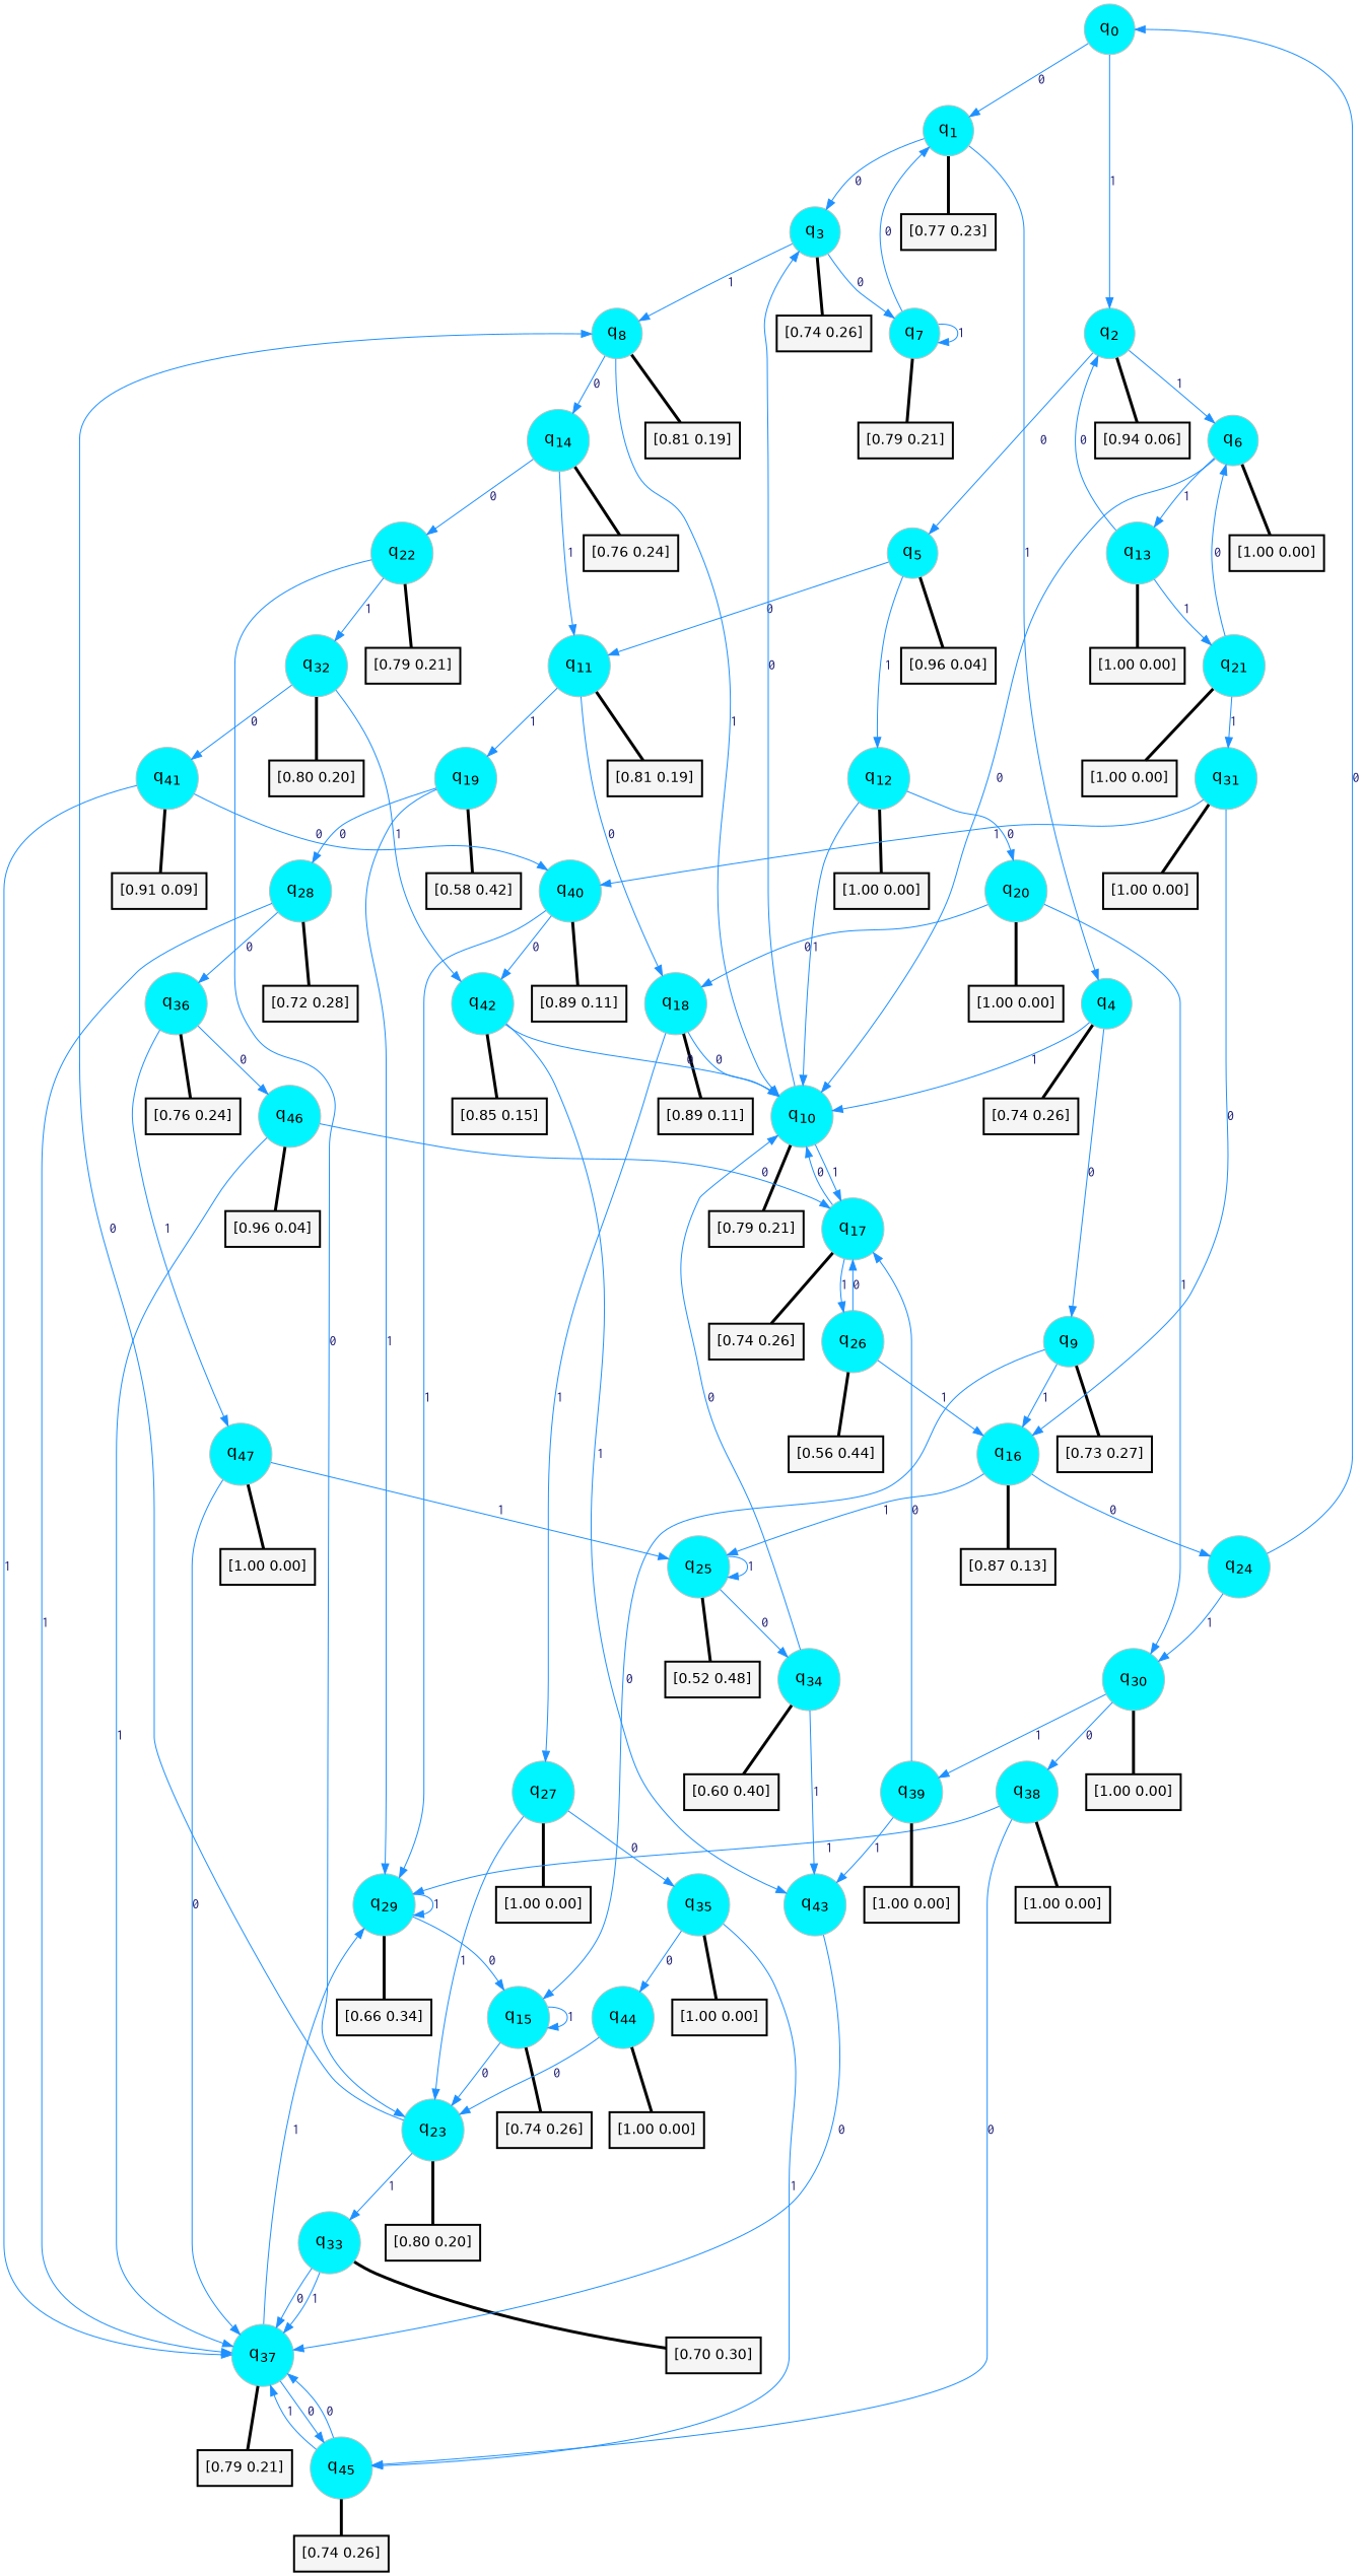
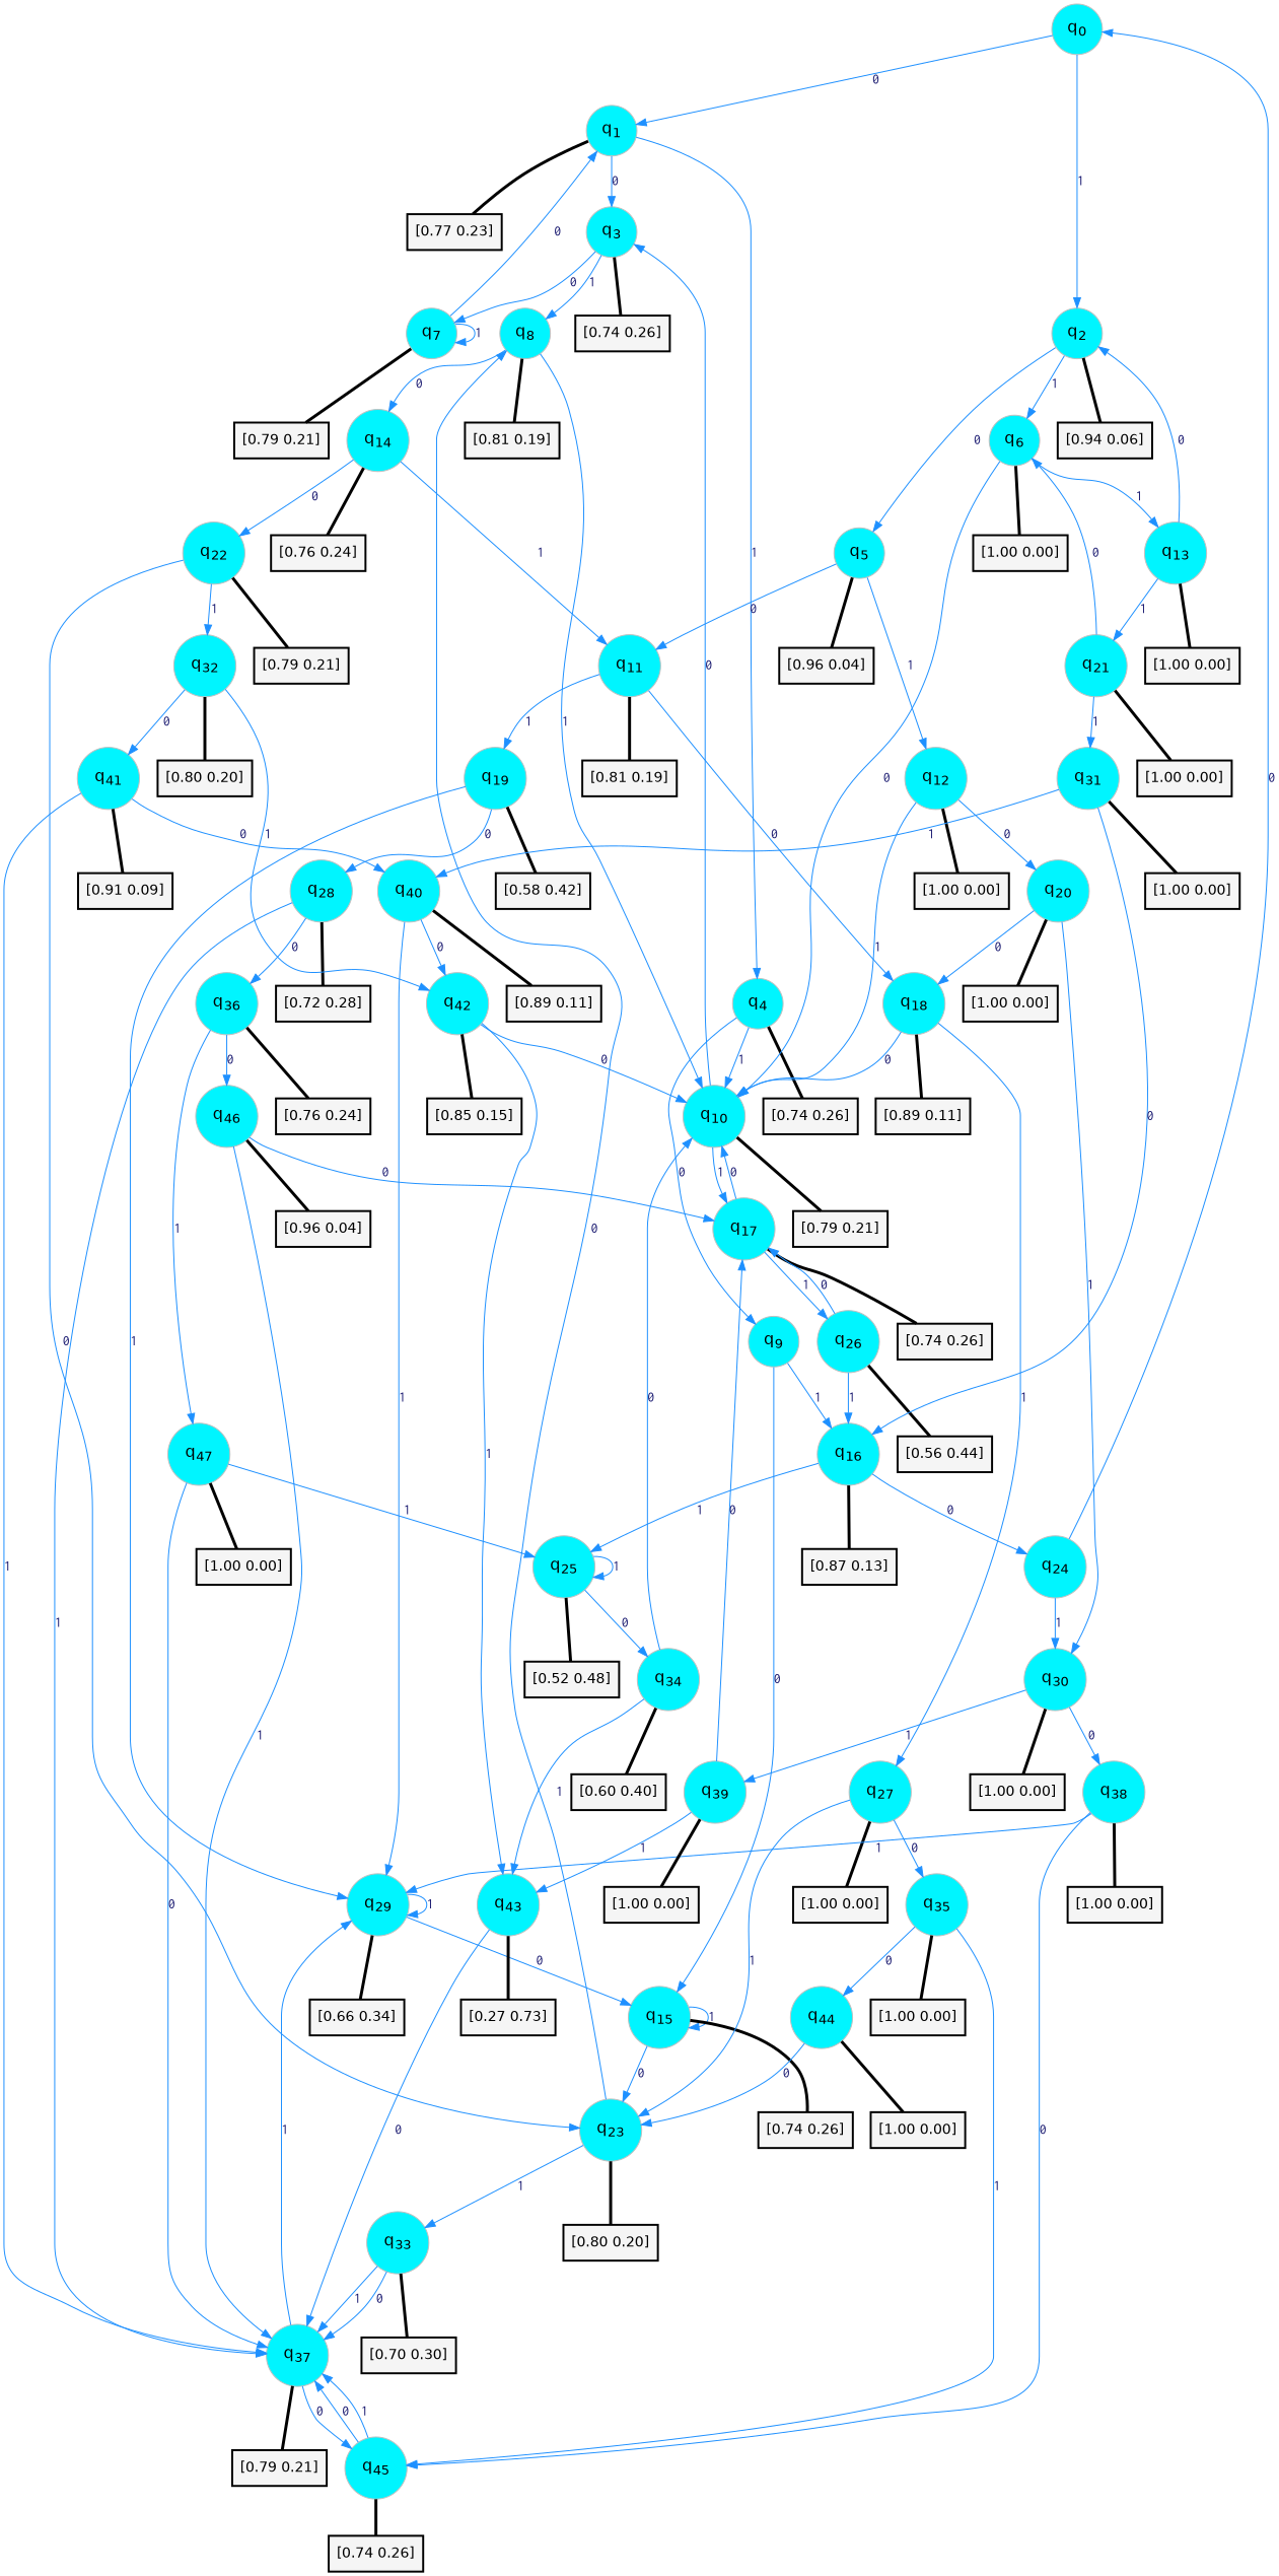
  digraph {
    rankdir=TD
    node [color=gray fillcolor=turquoise1 fontcolor=black fontname=Helvetica fontsize=16 fontweight=bold shape=circle style=filled]
    edge [arrowsize=1 color=dodgerblue1 fontcolor=midnightblue fontname=courier fontweight=bold penwidth=1 style=solid weight=20]
    n1 [label=<q<SUB>0</SUB>>]
    n2 [label=<q<SUB>1</SUB>>]
    n3 [label=<q<SUB>2</SUB>>]
    n4 [label=<q<SUB>3</SUB>>]
    n5 [label=<q<SUB>4</SUB>>]
    n6 [color=black fillcolor=whitesmoke fontsize=14 label="[0.77 0.23]" penwidth=2 shape=box]
    n7 [label=<q<SUB>5</SUB>>]
    n8 [label=<q<SUB>6</SUB>>]
    n9 [color=black fillcolor=whitesmoke fontsize=14 label="[0.94 0.06]" penwidth=2 shape=box]
    n10 [label=<q<SUB>7</SUB>>]
    n11 [label=<q<SUB>8</SUB>>]
    n12 [color=black fillcolor=whitesmoke fontsize=14 label="[0.74 0.26]" penwidth=2 shape=box]
    n13 [label=<q<SUB>9</SUB>>]
    n14 [label=<q<SUB>10</SUB>>]
    n15 [color=black fillcolor=whitesmoke fontsize=14 label="[0.74 0.26]" penwidth=2 shape=box]
    n16 [label=<q<SUB>11</SUB>>]
    n17 [label=<q<SUB>12</SUB>>]
    n18 [color=black fillcolor=whitesmoke fontsize=14 label="[0.96 0.04]" penwidth=2 shape=box]
    n19 [label=<q<SUB>13</SUB>>]
    n20 [color=black fillcolor=whitesmoke fontsize=14 label="[1.00 0.00]" penwidth=2 shape=box]
    n21 [color=black fillcolor=whitesmoke fontsize=14 label="[0.79 0.21]" penwidth=2 shape=box]
    n22 [label=<q<SUB>14</SUB>>]
    n23 [color=black fillcolor=whitesmoke fontsize=14 label="[0.81 0.19]" penwidth=2 shape=box]
    n24 [label=<q<SUB>15</SUB>>]
    n25 [label=<q<SUB>16</SUB>>]
-   n26 [color=black fillcolor=whitesmoke fontsize=14 label="[0.73 0.27]" penwidth=2 shape=box]
    n27 [label=<q<SUB>17</SUB>>]
    n28 [color=black fillcolor=whitesmoke fontsize=14 label="[0.79 0.21]" penwidth=2 shape=box]
    n29 [label=<q<SUB>18</SUB>>]
    n30 [label=<q<SUB>19</SUB>>]
    n31 [color=black fillcolor=whitesmoke fontsize=14 label="[0.81 0.19]" penwidth=2 shape=box]
    n32 [label=<q<SUB>20</SUB>>]
    n33 [color=black fillcolor=whitesmoke fontsize=14 label="[1.00 0.00]" penwidth=2 shape=box]
    n34 [label=<q<SUB>21</SUB>>]
    n35 [color=black fillcolor=whitesmoke fontsize=14 label="[1.00 0.00]" penwidth=2 shape=box]
    n36 [label=<q<SUB>22</SUB>>]
    n37 [color=black fillcolor=whitesmoke fontsize=14 label="[0.76 0.24]" penwidth=2 shape=box]
    n38 [label=<q<SUB>23</SUB>>]
    n39 [color=black fillcolor=whitesmoke fontsize=14 label="[0.74 0.26]" penwidth=2 shape=box]
    n40 [label=<q<SUB>24</SUB>>]
    n41 [label=<q<SUB>25</SUB>>]
    n42 [color=black fillcolor=whitesmoke fontsize=14 label="[0.87 0.13]" penwidth=2 shape=box]
    n43 [label=<q<SUB>26</SUB>>]
    n44 [color=black fillcolor=whitesmoke fontsize=14 label="[0.74 0.26]" penwidth=2 shape=box]
    n45 [label=<q<SUB>27</SUB>>]
    n46 [color=black fillcolor=whitesmoke fontsize=14 label="[0.89 0.11]" penwidth=2 shape=box]
    n47 [label=<q<SUB>28</SUB>>]
    n48 [label=<q<SUB>29</SUB>>]
    n49 [color=black fillcolor=whitesmoke fontsize=14 label="[0.58 0.42]" penwidth=2 shape=box]
    n50 [label=<q<SUB>30</SUB>>]
    n51 [color=black fillcolor=whitesmoke fontsize=14 label="[1.00 0.00]" penwidth=2 shape=box]
    n52 [label=<q<SUB>31</SUB>>]
    n53 [color=black fillcolor=whitesmoke fontsize=14 label="[1.00 0.00]" penwidth=2 shape=box]
    n54 [label=<q<SUB>32</SUB>>]
    n55 [color=black fillcolor=whitesmoke fontsize=14 label="[0.79 0.21]" penwidth=2 shape=box]
    n56 [label=<q<SUB>33</SUB>>]
    n57 [color=black fillcolor=whitesmoke fontsize=14 label="[0.80 0.20]" penwidth=2 shape=box]
    n58 [label=<q<SUB>34</SUB>>]
    n59 [color=black fillcolor=whitesmoke fontsize=14 label="[0.52 0.48]" penwidth=2 shape=box]
    n60 [color=black fillcolor=whitesmoke fontsize=14 label="[0.56 0.44]" penwidth=2 shape=box]
    n61 [label=<q<SUB>35</SUB>>]
    n62 [color=black fillcolor=whitesmoke fontsize=14 label="[1.00 0.00]" penwidth=2 shape=box]
    n63 [label=<q<SUB>36</SUB>>]
    n64 [label=<q<SUB>37</SUB>>]
    n65 [color=black fillcolor=whitesmoke fontsize=14 label="[0.72 0.28]" penwidth=2 shape=box]
    n66 [color=black fillcolor=whitesmoke fontsize=14 label="[0.66 0.34]" penwidth=2 shape=box]
    n67 [label=<q<SUB>38</SUB>>]
    n68 [label=<q<SUB>39</SUB>>]
    n69 [color=black fillcolor=whitesmoke fontsize=14 label="[1.00 0.00]" penwidth=2 shape=box]
    n70 [label=<q<SUB>40</SUB>>]
    n71 [color=black fillcolor=whitesmoke fontsize=14 label="[1.00 0.00]" penwidth=2 shape=box]
    n72 [label=<q<SUB>41</SUB>>]
    n73 [label=<q<SUB>42</SUB>>]
    n74 [color=black fillcolor=whitesmoke fontsize=14 label="[0.80 0.20]" penwidth=2 shape=box]
    n75 [color=black fillcolor=whitesmoke fontsize=14 label="[0.70 0.30]" penwidth=2 shape=box]
    n76 [label=<q<SUB>43</SUB>>]
    n77 [color=black fillcolor=whitesmoke fontsize=14 label="[0.60 0.40]" penwidth=2 shape=box]
    n78 [label=<q<SUB>44</SUB>>]
    n79 [label=<q<SUB>45</SUB>>]
    n80 [color=black fillcolor=whitesmoke fontsize=14 label="[1.00 0.00]" penwidth=2 shape=box]
    n81 [label=<q<SUB>46</SUB>>]
    n82 [label=<q<SUB>47</SUB>>]
    n83 [color=black fillcolor=whitesmoke fontsize=14 label="[0.76 0.24]" penwidth=2 shape=box]
    n84 [color=black fillcolor=whitesmoke fontsize=14 label="[0.79 0.21]" penwidth=2 shape=box]
    n85 [color=black fillcolor=whitesmoke fontsize=14 label="[1.00 0.00]" penwidth=2 shape=box]
    n86 [color=black fillcolor=whitesmoke fontsize=14 label="[1.00 0.00]" penwidth=2 shape=box]
    n87 [color=black fillcolor=whitesmoke fontsize=14 label="[0.89 0.11]" penwidth=2 shape=box]
    n88 [color=black fillcolor=whitesmoke fontsize=14 label="[0.91 0.09]" penwidth=2 shape=box]
    n89 [color=black fillcolor=whitesmoke fontsize=14 label="[0.85 0.15]" penwidth=2 shape=box]
+   n90 [color=black fillcolor=whitesmoke fontsize=14 label="[0.27 0.73]" penwidth=2 shape=box]
    n91 [color=black fillcolor=whitesmoke fontsize=14 label="[1.00 0.00]" penwidth=2 shape=box]
    n92 [color=black fillcolor=whitesmoke fontsize=14 label="[0.74 0.26]" penwidth=2 shape=box]
    n93 [color=black fillcolor=whitesmoke fontsize=14 label="[0.96 0.04]" penwidth=2 shape=box]
    n94 [color=black fillcolor=whitesmoke fontsize=14 label="[1.00 0.00]" penwidth=2 shape=box]
    n1 -> n2 [label=0]
    n1 -> n3 [label=1]
    n2 -> n4 [label=0]
    n2 -> n5 [label=1]
    n2 -> n6 [arrowhead=none color=black penwidth=3]
    n3 -> n7 [label=0]
    n3 -> n8 [label=1]
    n3 -> n9 [arrowhead=none color=black penwidth=3]
    n4 -> n10 [label=0]
    n4 -> n11 [label=1]
    n4 -> n12 [arrowhead=none color=black penwidth=3]
    n5 -> n13 [label=0]
    n5 -> n14 [label=1]
    n5 -> n15 [arrowhead=none color=black penwidth=3]
    n7 -> n16 [label=0]
    n7 -> n17 [label=1]
    n7 -> n18 [arrowhead=none color=black penwidth=3]
    n8 -> n14 [label=0]
    n8 -> n19 [label=1]
    n8 -> n20 [arrowhead=none color=black penwidth=3]
    n10 -> n2 [label=0]
    n10 -> n10 [label=1]
    n10 -> n21 [arrowhead=none color=black penwidth=3]
    n11 -> n14 [label=1]
    n11 -> n22 [label=0]
    n11 -> n23 [arrowhead=none color=black penwidth=3]
    n13 -> n24 [label=0]
    n13 -> n25 [label=1]
-   n13 -> n26 [arrowhead=none color=black penwidth=3]
    n14 -> n4 [label=0]
    n14 -> n27 [label=1]
    n14 -> n28 [arrowhead=none color=black penwidth=3]
    n16 -> n29 [label=0]
    n16 -> n30 [label=1]
    n16 -> n31 [arrowhead=none color=black penwidth=3]
    n17 -> n14 [label=1]
    n17 -> n32 [label=0]
    n17 -> n33 [arrowhead=none color=black penwidth=3]
    n19 -> n3 [label=0]
    n19 -> n34 [label=1]
    n19 -> n35 [arrowhead=none color=black penwidth=3]
    n22 -> n16 [label=1]
    n22 -> n36 [label=0]
    n22 -> n37 [arrowhead=none color=black penwidth=3]
    n24 -> n24 [label=1]
    n24 -> n38 [label=0]
    n24 -> n39 [arrowhead=none color=black penwidth=3]
    n25 -> n40 [label=0]
    n25 -> n41 [label=1]
    n25 -> n42 [arrowhead=none color=black penwidth=3]
    n27 -> n14 [label=0]
    n27 -> n43 [label=1]
    n27 -> n44 [arrowhead=none color=black penwidth=3]
    n29 -> n14 [label=0]
    n29 -> n45 [label=1]
    n29 -> n46 [arrowhead=none color=black penwidth=3]
    n30 -> n47 [label=0]
    n30 -> n48 [label=1]
    n30 -> n49 [arrowhead=none color=black penwidth=3]
    n32 -> n29 [label=0]
    n32 -> n50 [label=1]
    n32 -> n51 [arrowhead=none color=black penwidth=3]
    n34 -> n8 [label=0]
    n34 -> n52 [label=1]
    n34 -> n53 [arrowhead=none color=black penwidth=3]
    n36 -> n38 [label=0]
    n36 -> n54 [label=1]
    n36 -> n55 [arrowhead=none color=black penwidth=3]
    n38 -> n11 [label=0]
    n38 -> n56 [label=1]
    n38 -> n57 [arrowhead=none color=black penwidth=3]
    n40 -> n1 [label=0]
    n40 -> n50 [label=1]
    n41 -> n41 [label=1]
    n41 -> n58 [label=0]
    n41 -> n59 [arrowhead=none color=black penwidth=3]
    n43 -> n25 [label=1]
    n43 -> n27 [label=0]
    n43 -> n60 [arrowhead=none color=black penwidth=3]
    n45 -> n38 [label=1]
    n45 -> n61 [label=0]
    n45 -> n62 [arrowhead=none color=black penwidth=3]
    n47 -> n63 [label=0]
    n47 -> n64 [label=1]
    n47 -> n65 [arrowhead=none color=black penwidth=3]
    n48 -> n24 [label=0]
    n48 -> n48 [label=1]
    n48 -> n66 [arrowhead=none color=black penwidth=3]
    n50 -> n67 [label=0]
    n50 -> n68 [label=1]
    n50 -> n69 [arrowhead=none color=black penwidth=3]
    n52 -> n25 [label=0]
    n52 -> n70 [label=1]
    n52 -> n71 [arrowhead=none color=black penwidth=3]
    n54 -> n72 [label=0]
    n54 -> n73 [label=1]
    n54 -> n74 [arrowhead=none color=black penwidth=3]
    n56 -> n64 [label=0]
    n56 -> n64 [label=1]
    n56 -> n75 [arrowhead=none color=black penwidth=3]
    n58 -> n14 [label=0]
    n58 -> n76 [label=1]
    n58 -> n77 [arrowhead=none color=black penwidth=3]
    n61 -> n78 [label=0]
    n61 -> n79 [label=1]
    n61 -> n80 [arrowhead=none color=black penwidth=3]
    n63 -> n81 [label=0]
    n63 -> n82 [label=1]
    n63 -> n83 [arrowhead=none color=black penwidth=3]
    n64 -> n48 [label=1]
    n64 -> n79 [label=0]
    n64 -> n84 [arrowhead=none color=black penwidth=3]
    n67 -> n48 [label=1]
    n67 -> n79 [label=0]
    n67 -> n85 [arrowhead=none color=black penwidth=3]
    n68 -> n27 [label=0]
    n68 -> n76 [label=1]
    n68 -> n86 [arrowhead=none color=black penwidth=3]
    n70 -> n48 [label=1]
    n70 -> n73 [label=0]
    n70 -> n87 [arrowhead=none color=black penwidth=3]
    n72 -> n64 [label=1]
    n72 -> n70 [label=0]
    n72 -> n88 [arrowhead=none color=black penwidth=3]
    n73 -> n14 [label=0]
    n73 -> n76 [label=1]
    n73 -> n89 [arrowhead=none color=black penwidth=3]
    n76 -> n64 [label=0]
+   n76 -> n90 [arrowhead=none color=black penwidth=3]
    n78 -> n38 [label=0]
    n78 -> n91 [arrowhead=none color=black penwidth=3]
    n79 -> n64 [label=0]
    n79 -> n64 [label=1]
    n79 -> n92 [arrowhead=none color=black penwidth=3]
    n81 -> n27 [label=0]
    n81 -> n64 [label=1]
    n81 -> n93 [arrowhead=none color=black penwidth=3]
    n82 -> n41 [label=1]
    n82 -> n64 [label=0]
    n82 -> n94 [arrowhead=none color=black penwidth=3]
  }
